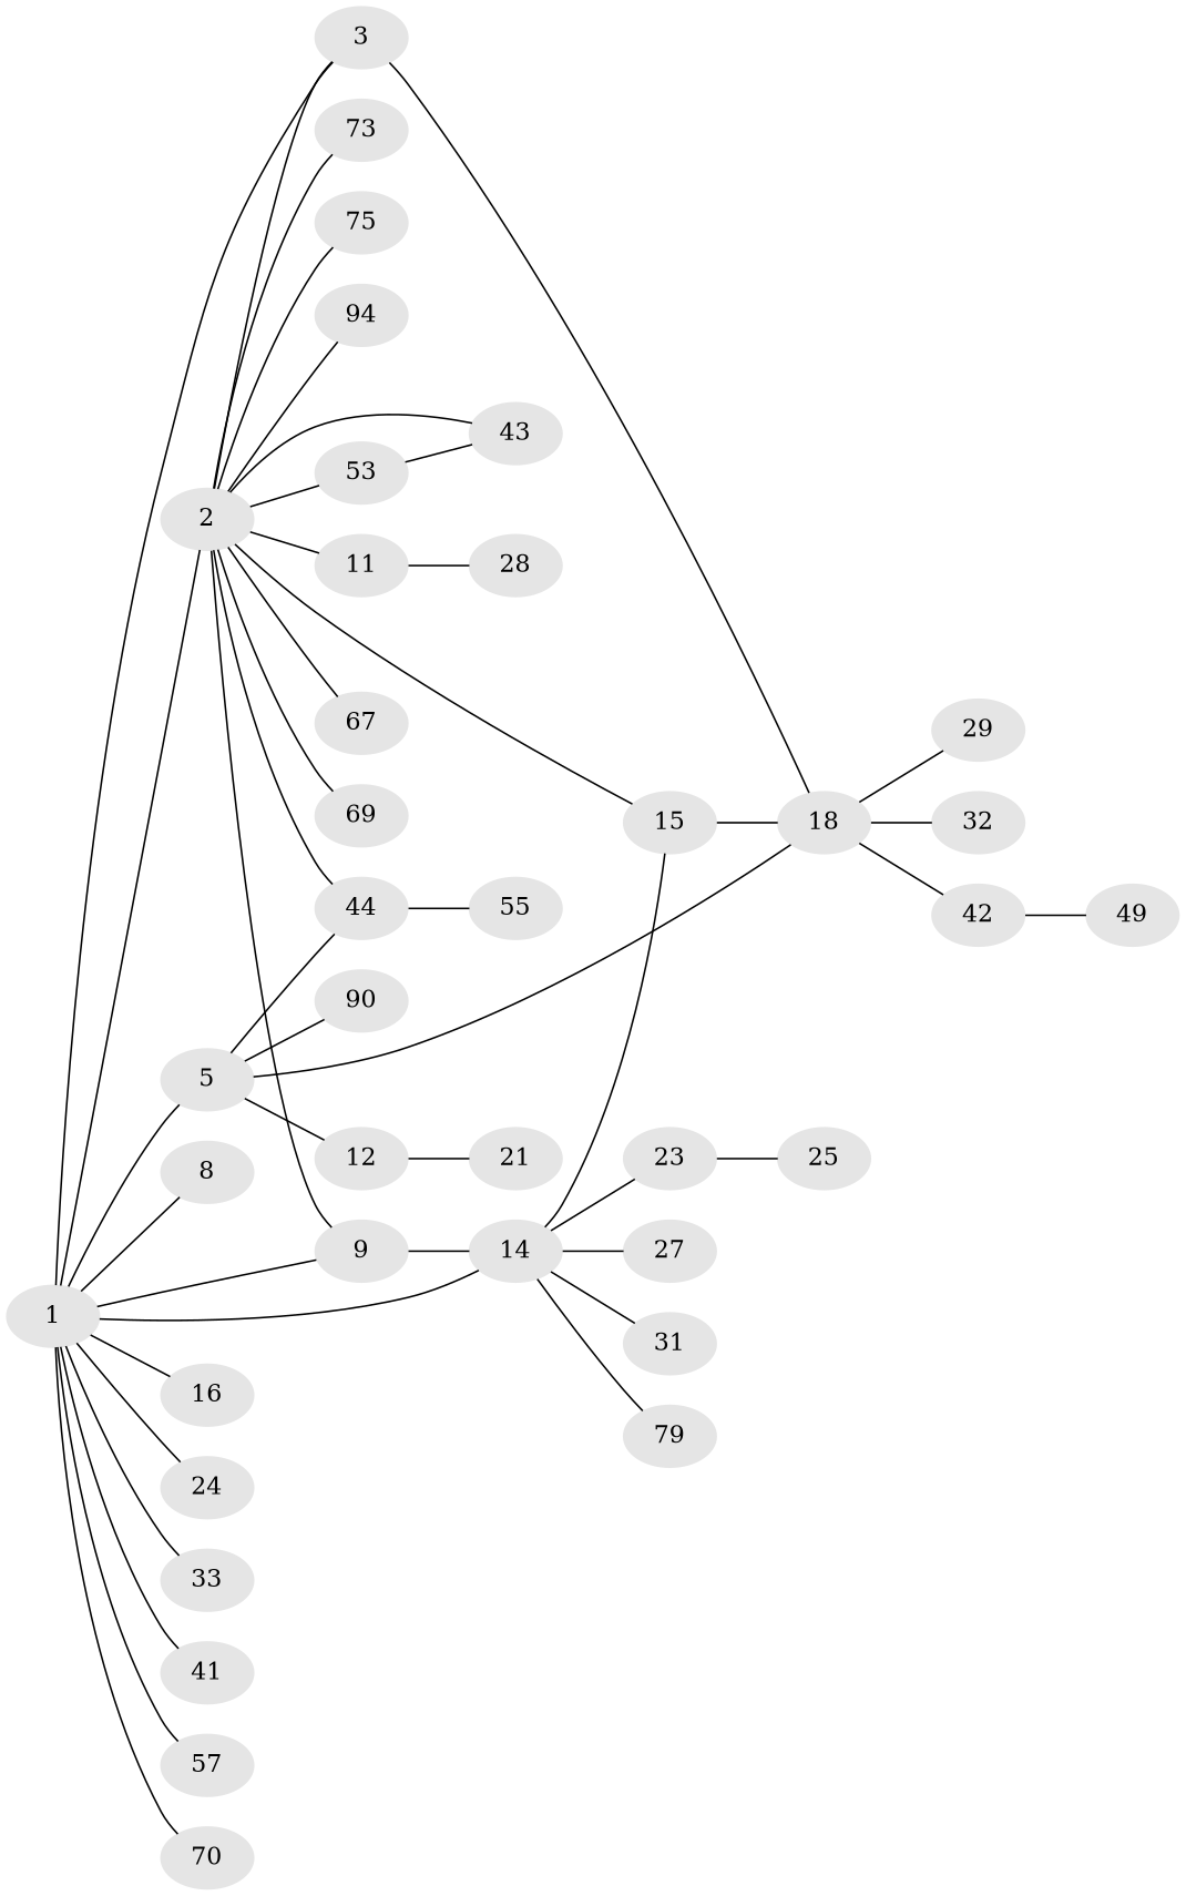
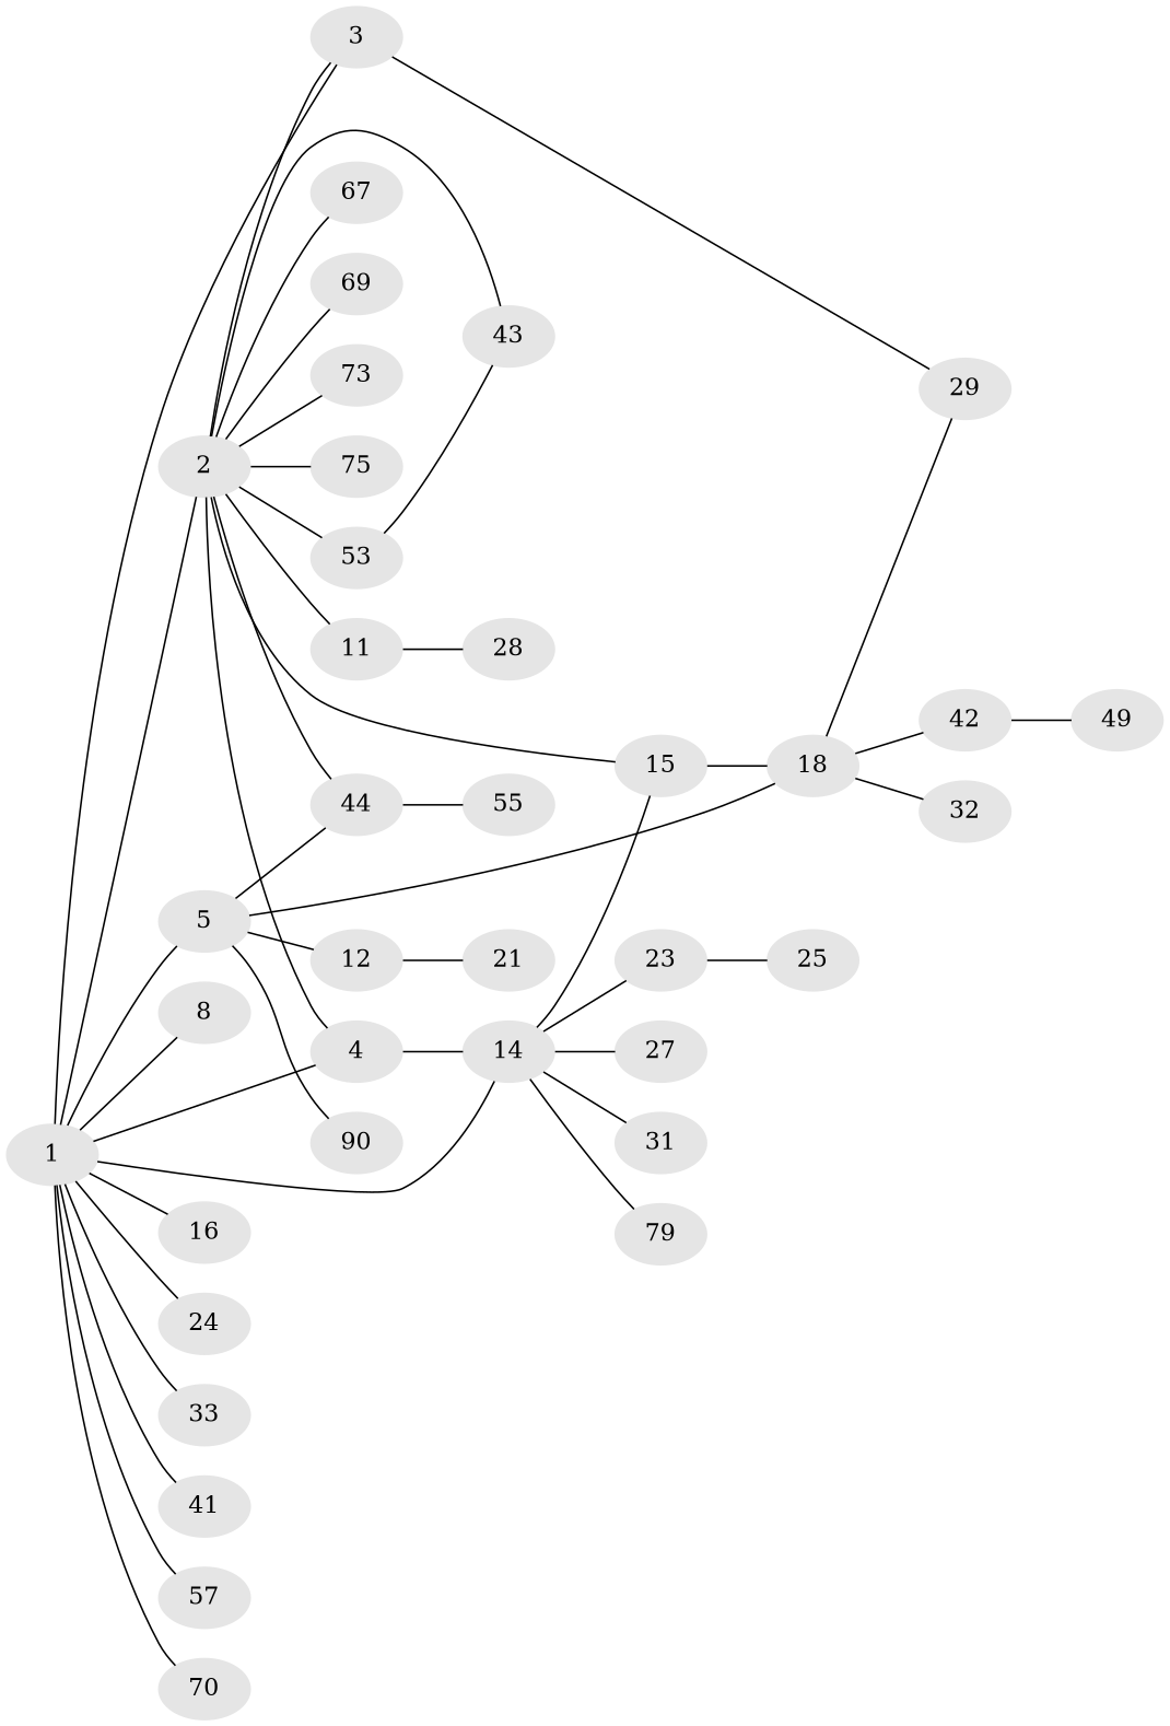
  graph {
    rankdir=LR
    node [color=gray90 style=filled]
    1 [super="+7+4"]
    2 [super="+56+48+17+38+35+34+6+37"]
    3 [super="+66"]
    5
    8
-   9
+   9 [label=4]
    14 [super="+26"]
    16 [super="+20"]
    24 [super="+50+49"]
    33
    41
    57
    70
    15 [super="+76+82"]
    43 [super="+86"]
    11 [super="+61"]
    44 [super="+97+74+46"]
    53
    67
    69
    73 [super="+93"]
    75
-   94
    18 [super="+51+59+83+22+30+19"]
    12
    90
    23 [super="+39"]
    27 [super="+88"]
    31
    79
    28
    55
    29
    32
    42
    21 [super="+96"]
    25
    n38 [label=49]
    1 -- 2
    1 -- 3 [weight=2]
    1 -- 5
    1 -- 8
    1 -- 9
    1 -- 14
    1 -- 16
    1 -- 24
    1 -- 33
    1 -- 41
    1 -- 57
    1 -- 70
    2 -- 3
    2 -- 9
    2 -- 15
    2 -- 43
    2 -- 11
    2 -- 44
    2 -- 53
    2 -- 67
    2 -- 69
    2 -- 73 [weight=2]
    2 -- 75
-   2 -- 94
-   3 -- 18
+   3 -- 29
    5 -- 44
    5 -- 18
    5 -- 12
    5 -- 90
    9 -- 14
    14 -- 15
    14 -- 23 [weight=2]
    14 -- 27
    14 -- 31
    14 -- 79
    15 -- 18
    11 -- 28
    44 -- 55
    53 -- 43
    18 -- 29
    18 -- 32
    18 -- 42
    12 -- 21
    23 -- 25
    42 -- n38
  }
